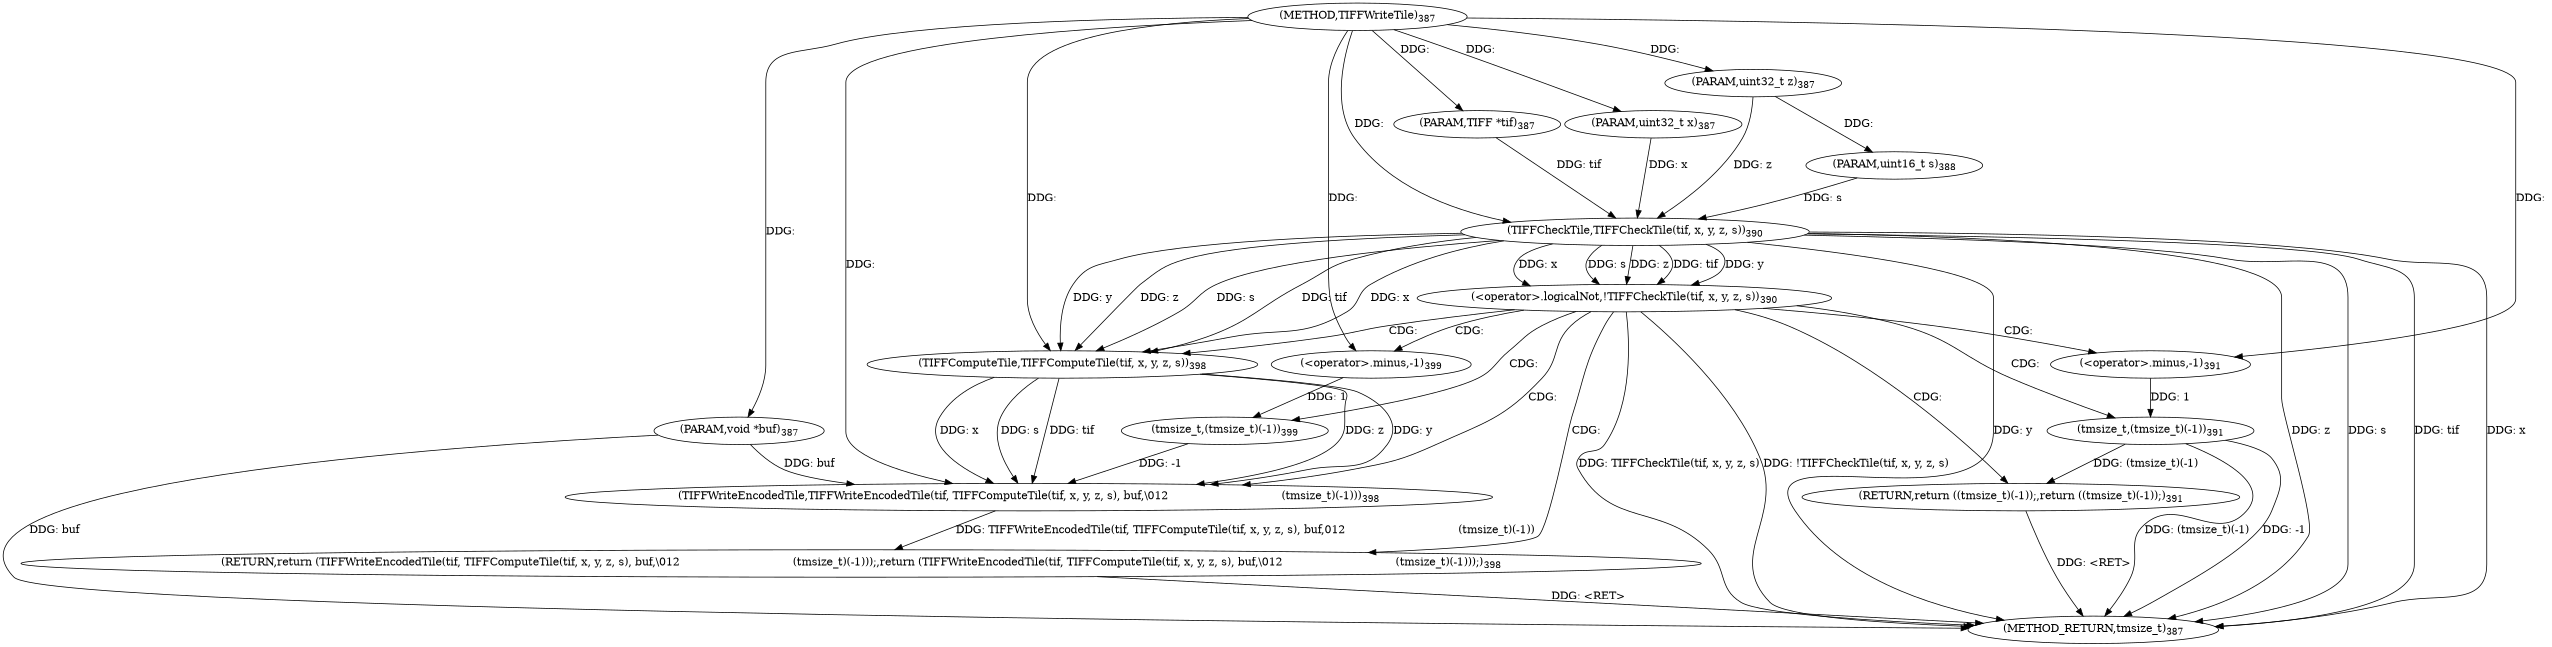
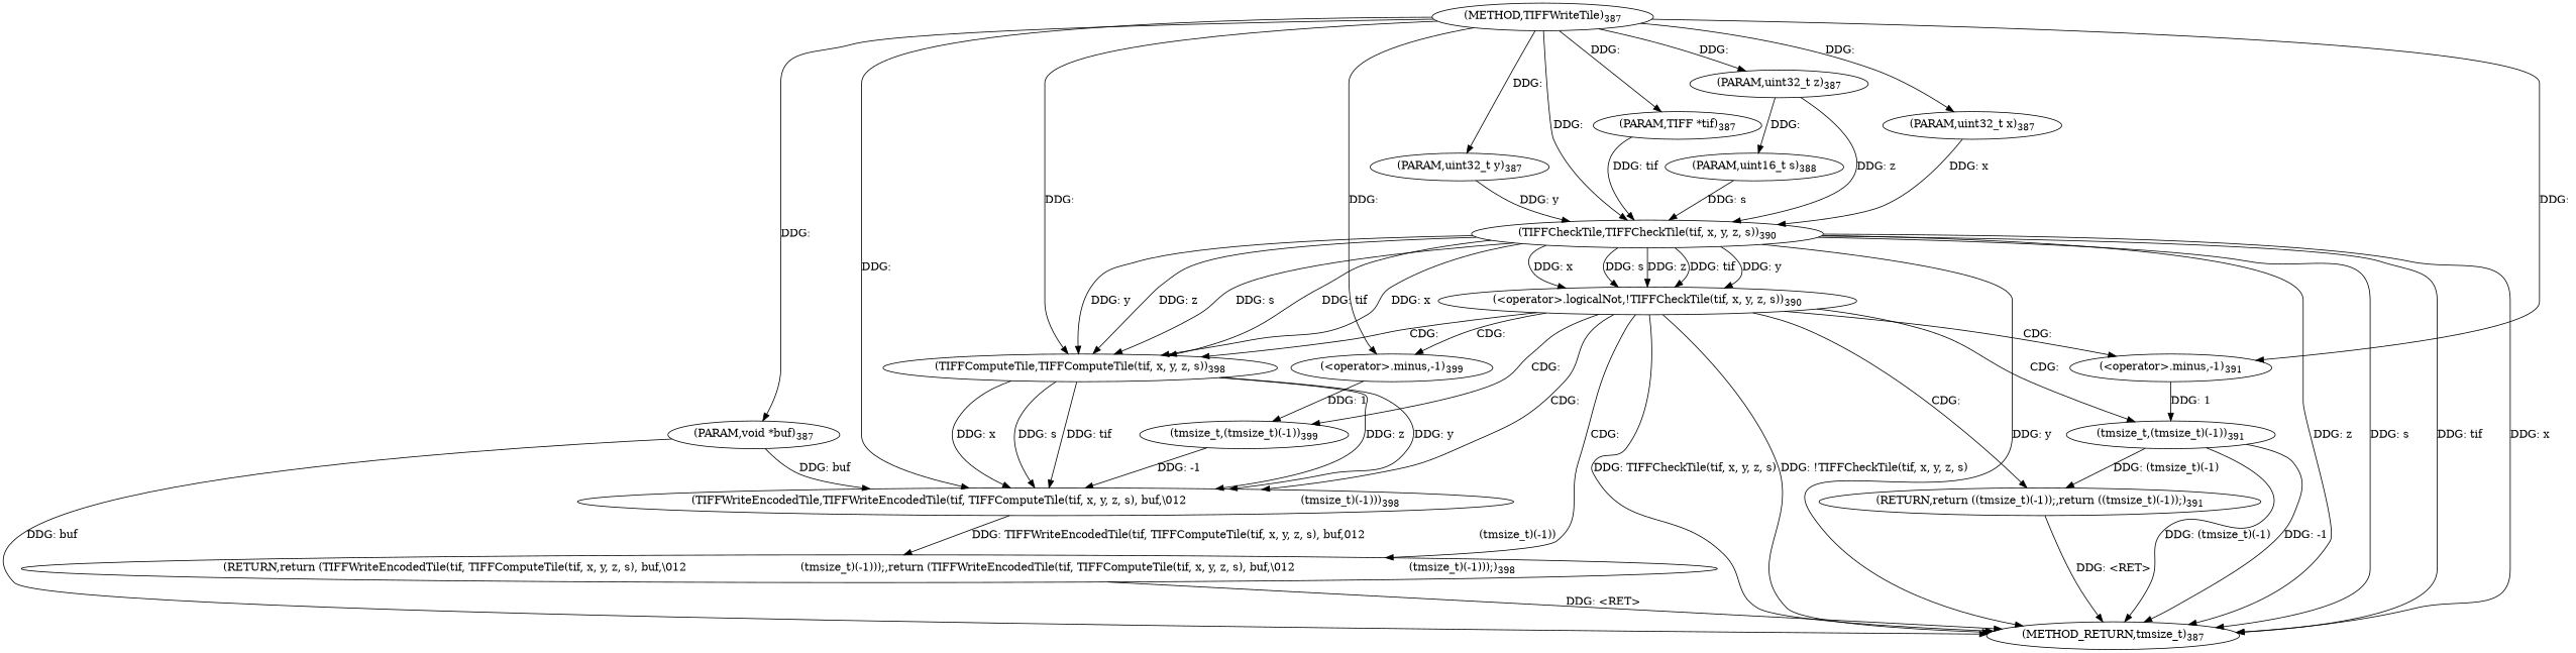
  digraph {
    n1 [label=<(METHOD,TIFFWriteTile)<SUB>387</SUB>>]
    n2 [label=<(PARAM,TIFF *tif)<SUB>387</SUB>>]
    n3 [label=<(PARAM,void *buf)<SUB>387</SUB>>]
    n4 [label=<(PARAM,uint32_t x)<SUB>387</SUB>>]
+   n5 [label=<(PARAM,uint32_t y)<SUB>387</SUB>>]
    n6 [label=<(PARAM,uint32_t z)<SUB>387</SUB>>]
    n7 [label=<(TIFFWriteEncodedTile,TIFFWriteEncodedTile(tif, TIFFComputeTile(tif, x, y, z, s), buf,\012                                 (tmsize_t)(-1)))<SUB>398</SUB>>]
    n8 [label=<(TIFFCheckTile,TIFFCheckTile(tif, x, y, z, s))<SUB>390</SUB>>]
    n9 [label=<(TIFFComputeTile,TIFFComputeTile(tif, x, y, z, s))<SUB>398</SUB>>]
    n10 [label=<(&lt;operator&gt;.minus,-1)<SUB>399</SUB>>]
    n11 [label=<(&lt;operator&gt;.minus,-1)<SUB>391</SUB>>]
    n12 [label=<(METHOD_RETURN,tmsize_t)<SUB>387</SUB>>]
    n13 [label=<(PARAM,uint16_t s)<SUB>388</SUB>>]
    n14 [label=<(RETURN,return (TIFFWriteEncodedTile(tif, TIFFComputeTile(tif, x, y, z, s), buf,\012                                 (tmsize_t)(-1)));,return (TIFFWriteEncodedTile(tif, TIFFComputeTile(tif, x, y, z, s), buf,\012                                 (tmsize_t)(-1)));)<SUB>398</SUB>>]
    n15 [label=<(&lt;operator&gt;.logicalNot,!TIFFCheckTile(tif, x, y, z, s))<SUB>390</SUB>>]
    n16 [label=<(tmsize_t,(tmsize_t)(-1))<SUB>399</SUB>>]
    n17 [label=<(tmsize_t,(tmsize_t)(-1))<SUB>391</SUB>>]
    n18 [label=<(RETURN,return ((tmsize_t)(-1));,return ((tmsize_t)(-1));)<SUB>391</SUB>>]
    n1 -> n2 [label="DDG: "]
    n1 -> n3 [label="DDG: "]
    n1 -> n4 [label="DDG: "]
+   n1 -> n5 [label="DDG: "]
    n1 -> n6 [label="DDG: "]
    n1 -> n7 [label="DDG: "]
    n1 -> n8 [label="DDG: "]
    n1 -> n9 [label="DDG: "]
    n1 -> n10 [label="DDG: "]
    n1 -> n11 [label="DDG: "]
    n2 -> n8 [label="DDG: tif"]
    n3 -> n7 [label="DDG: buf"]
    n3 -> n12 [label="DDG: buf"]
    n4 -> n8 [label="DDG: x"]
+   n5 -> n8 [label="DDG: y"]
    n6 -> n8 [label="DDG: z"]
    n6 -> n13 [label="DDG: "]
    n7 -> n14 [label="DDG: TIFFWriteEncodedTile(tif, TIFFComputeTile(tif, x, y, z, s), buf,\012                                 (tmsize_t)(-1))"]
    n8 -> n9 [label="DDG: tif"]
    n8 -> n9 [label="DDG: x"]
    n8 -> n9 [label="DDG: y"]
    n8 -> n9 [label="DDG: z"]
    n8 -> n9 [label="DDG: s"]
    n8 -> n12 [label="DDG: tif"]
    n8 -> n12 [label="DDG: x"]
    n8 -> n12 [label="DDG: y"]
    n8 -> n12 [label="DDG: z"]
    n8 -> n12 [label="DDG: s"]
    n8 -> n15 [label="DDG: z"]
    n8 -> n15 [label="DDG: tif"]
    n8 -> n15 [label="DDG: y"]
    n8 -> n15 [label="DDG: x"]
    n8 -> n15 [label="DDG: s"]
    n9 -> n7 [label="DDG: tif"]
    n9 -> n7 [label="DDG: z"]
    n9 -> n7 [label="DDG: y"]
    n9 -> n7 [label="DDG: x"]
    n9 -> n7 [label="DDG: s"]
    n10 -> n16 [label="DDG: 1"]
    n11 -> n17 [label="DDG: 1"]
    n13 -> n8 [label="DDG: s"]
    n14 -> n12 [label="DDG: &lt;RET&gt;"]
    n15 -> n7 [label="CDG: "]
    n15 -> n9 [label="CDG: "]
    n15 -> n10 [label="CDG: "]
    n15 -> n11 [label="CDG: "]
    n15 -> n12 [label="DDG: TIFFCheckTile(tif, x, y, z, s)"]
    n15 -> n12 [label="DDG: !TIFFCheckTile(tif, x, y, z, s)"]
    n15 -> n14 [label="CDG: "]
    n15 -> n16 [label="CDG: "]
    n15 -> n17 [label="CDG: "]
    n15 -> n18 [label="CDG: "]
    n16 -> n7 [label="DDG: -1"]
    n17 -> n12 [label="DDG: -1"]
    n17 -> n12 [label="DDG: (tmsize_t)(-1)"]
    n17 -> n18 [label="DDG: (tmsize_t)(-1)"]
    n18 -> n12 [label="DDG: &lt;RET&gt;"]
  }
